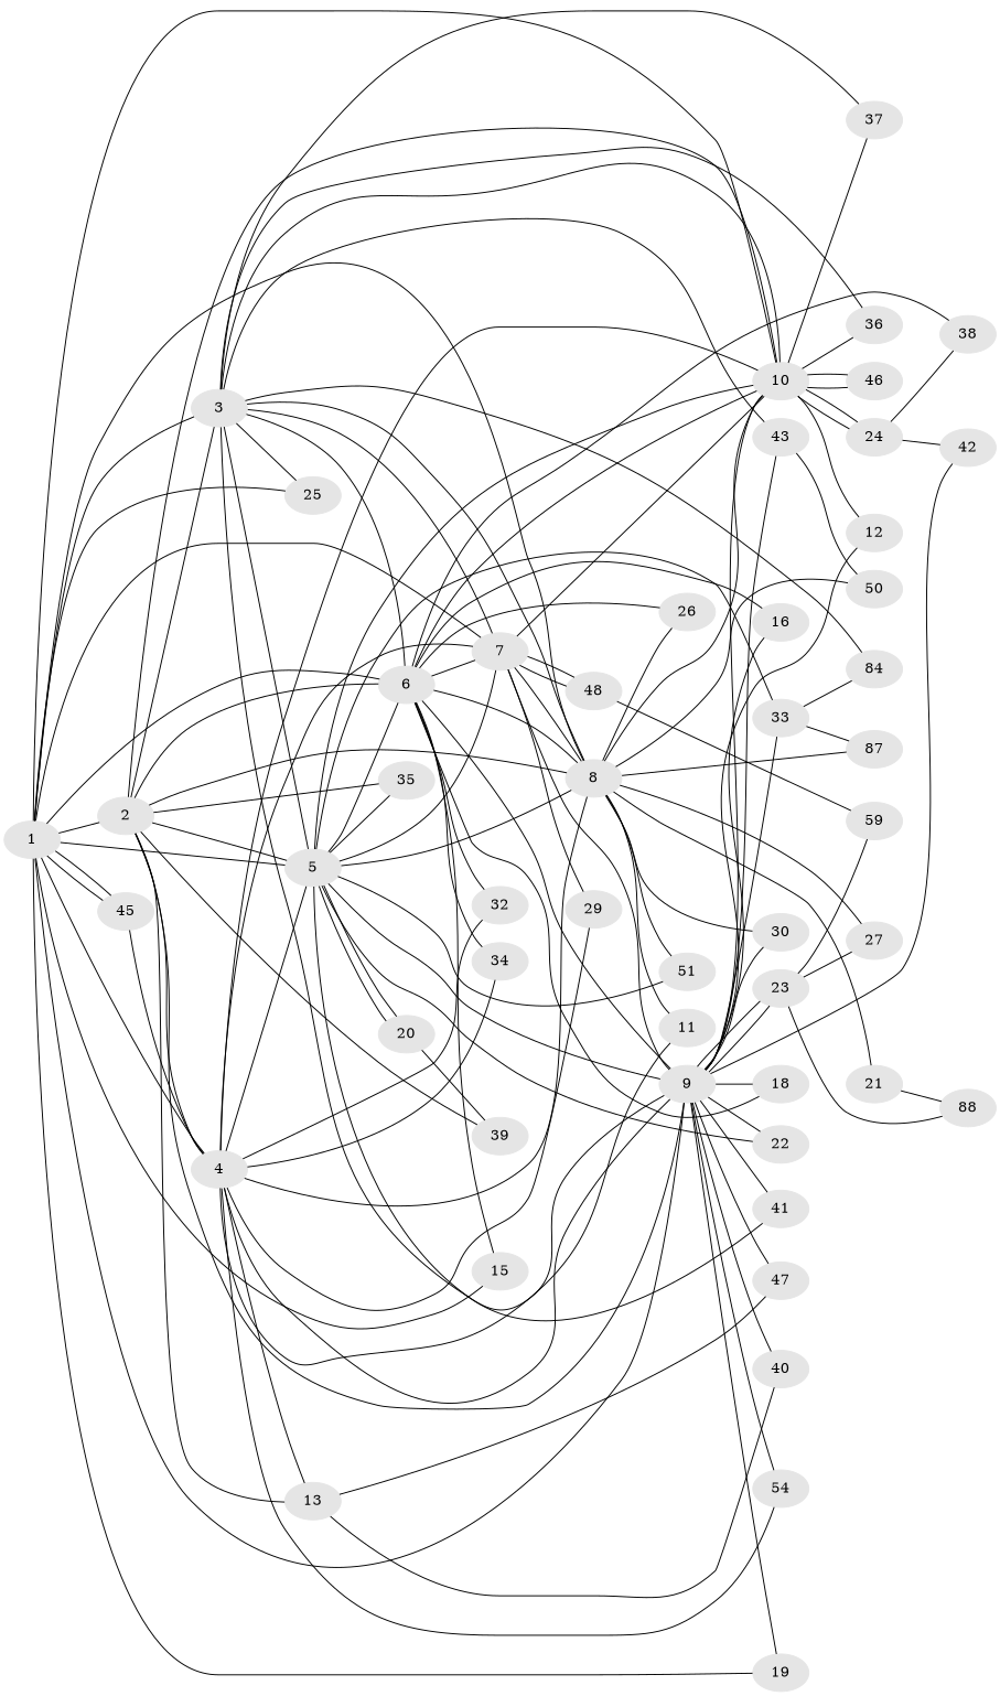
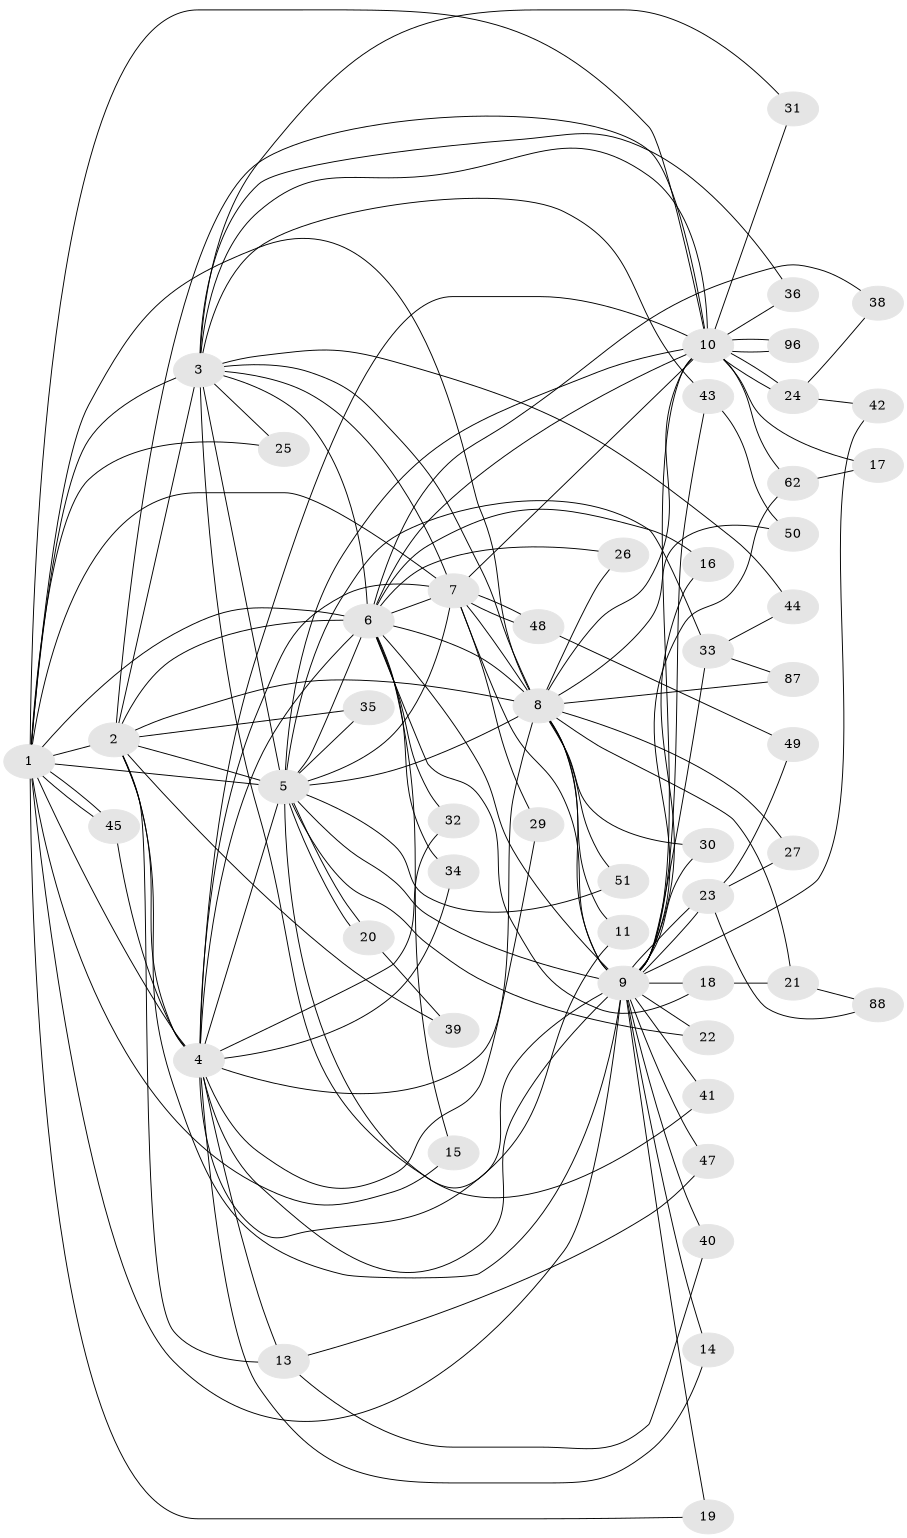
  graph {
    rankdir=LR
    node [color=gray90 style=filled]
    1
    2
    3
    4
    5
    6
    7
    8
    9
    10
    15
    19
    25
    45
    13
    35
    39
-   31 [label=37]
+   31
    36
    43
-   44 [label=84]
+   44
    11
-   14 [label=54]
+   14
    29
    32
    34
    20
    22
    33
    41
    51
    16
    18
    26
    38
    48
    21
    27
    30
    n40 [label=87]
    50
-   12
+   12 [label=62]
    23
    40
    42
    47
+   17
    24
-   46
-   49 [label=59]
+   46 [label=96]
+   49
    n51 [label=88]
    1 -- 2
    1 -- 3
    1 -- 4
    1 -- 5
    1 -- 6
    1 -- 7
    1 -- 8
    1 -- 9
    1 -- 10
    1 -- 15
    1 -- 19
    1 -- 25
    1 -- 45
    1 -- 45
    2 -- 3
    2 -- 4
    2 -- 5
    2 -- 6
    2 -- 8
    2 -- 9
    2 -- 10
    2 -- 13
    2 -- 35
    2 -- 39
    3 -- 5
    3 -- 6
    3 -- 7
    3 -- 8
    3 -- 9
    3 -- 10
    3 -- 25
    3 -- 31
    3 -- 36
    3 -- 43
    3 -- 44
    4 -- 5
+   4 -- 6
    4 -- 7
    4 -- 8
    4 -- 9
    4 -- 10
    4 -- 13
    4 -- 11
    4 -- 14
    4 -- 29
    4 -- 32
    4 -- 34
    5 -- 6
    5 -- 7
    5 -- 8
    5 -- 9
    5 -- 10
    5 -- 35
    5 -- 20
    5 -- 20
    5 -- 22
    5 -- 33
    5 -- 41
    5 -- 51
    6 -- 7
    6 -- 8
    6 -- 9
    6 -- 10
    6 -- 15
    6 -- 32
    6 -- 34
    6 -- 16
    6 -- 18
    6 -- 26
    6 -- 38
    7 -- 8
    7 -- 9
    7 -- 10
    7 -- 29
    7 -- 48
    7 -- 48
+   8 -- 9
    8 -- 10
    8 -- 11
    8 -- 51
    8 -- 26
    8 -- 21
    8 -- 27
    8 -- 30
    8 -- n40
    8 -- 50
    9 -- 10
    9 -- 19
    9 -- 43
    9 -- 14
    9 -- 22
    9 -- 33
    9 -- 41
    9 -- 16
    9 -- 18
    9 -- 30
    9 -- 12
    9 -- 23
    9 -- 23
    9 -- 40
    9 -- 42
    9 -- 47
    10 -- 31
    10 -- 36
    10 -- 12
+   10 -- 17
    10 -- 24
    10 -- 24
    10 -- 46
    10 -- 46
    45 -- 4
    13 -- 40
    13 -- 47
    43 -- 50
    20 -- 39
    33 -- 44
    33 -- n40
+   18 -- 21
    48 -- 49
    21 -- n51
+   12 -- 17
    23 -- 27
    23 -- 49
    23 -- n51
    24 -- 38
    24 -- 42
  }
